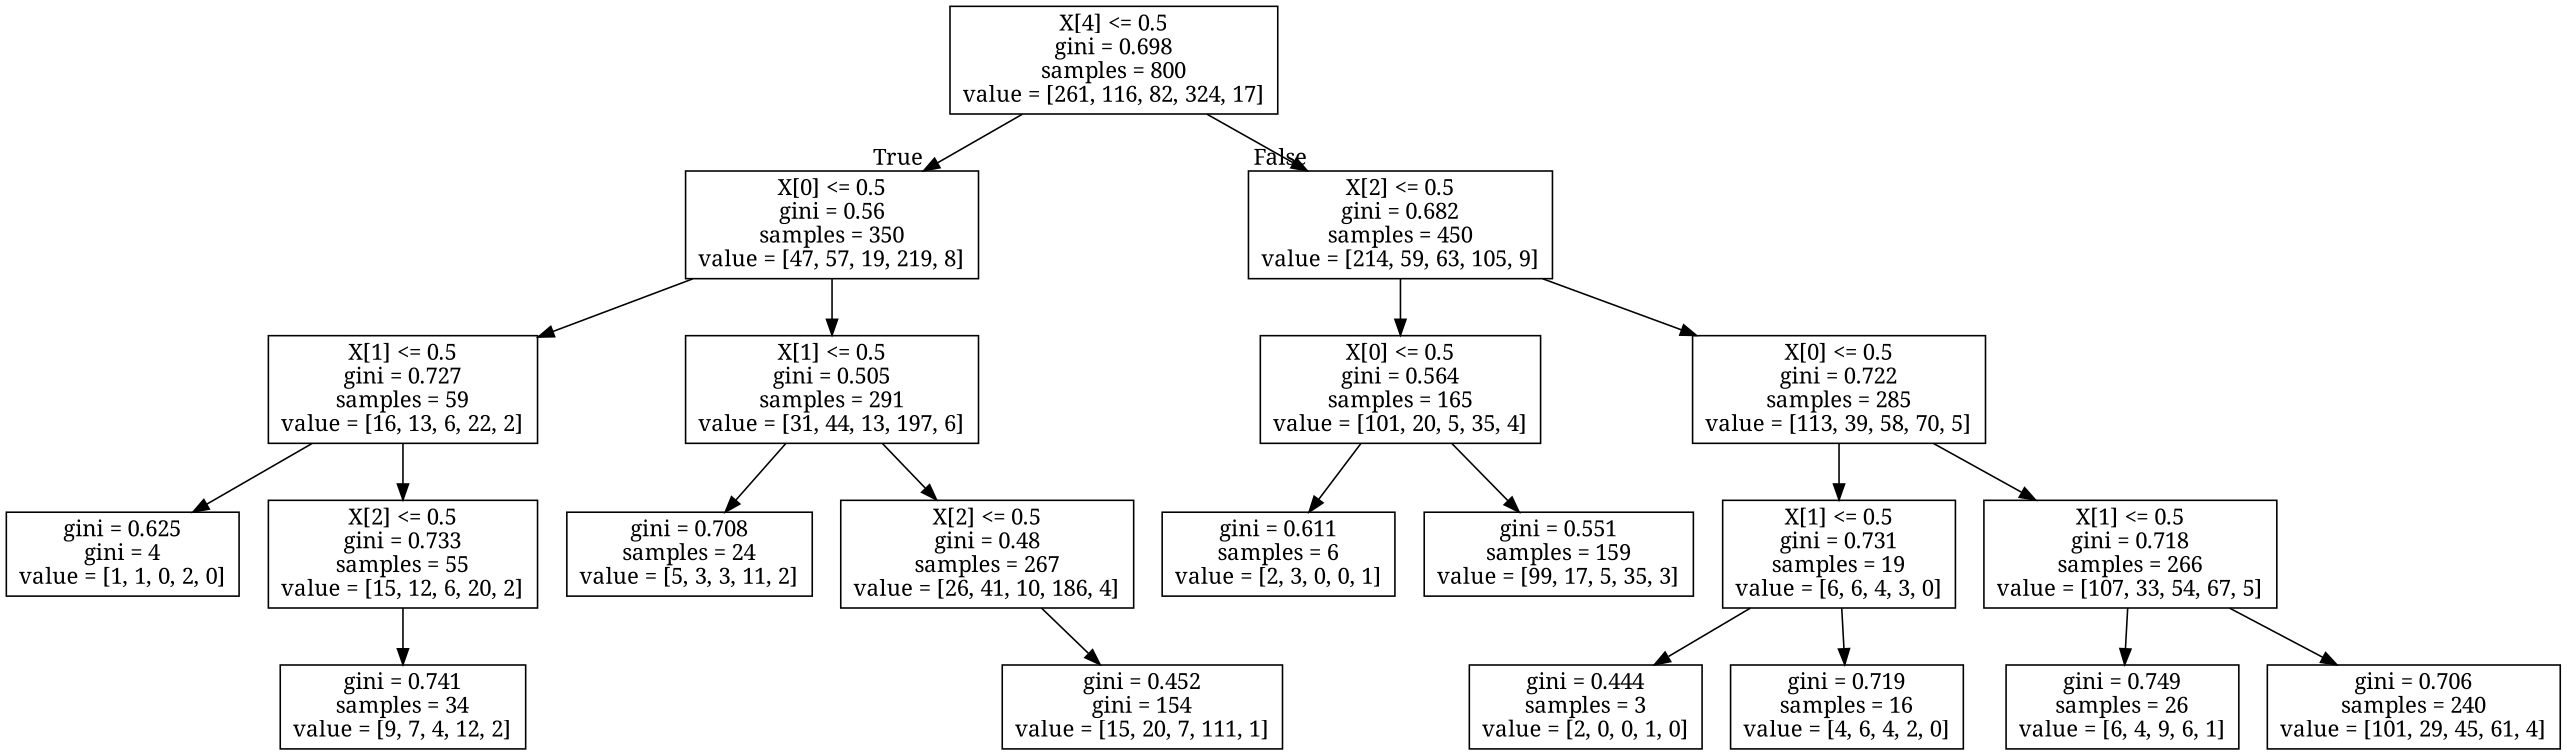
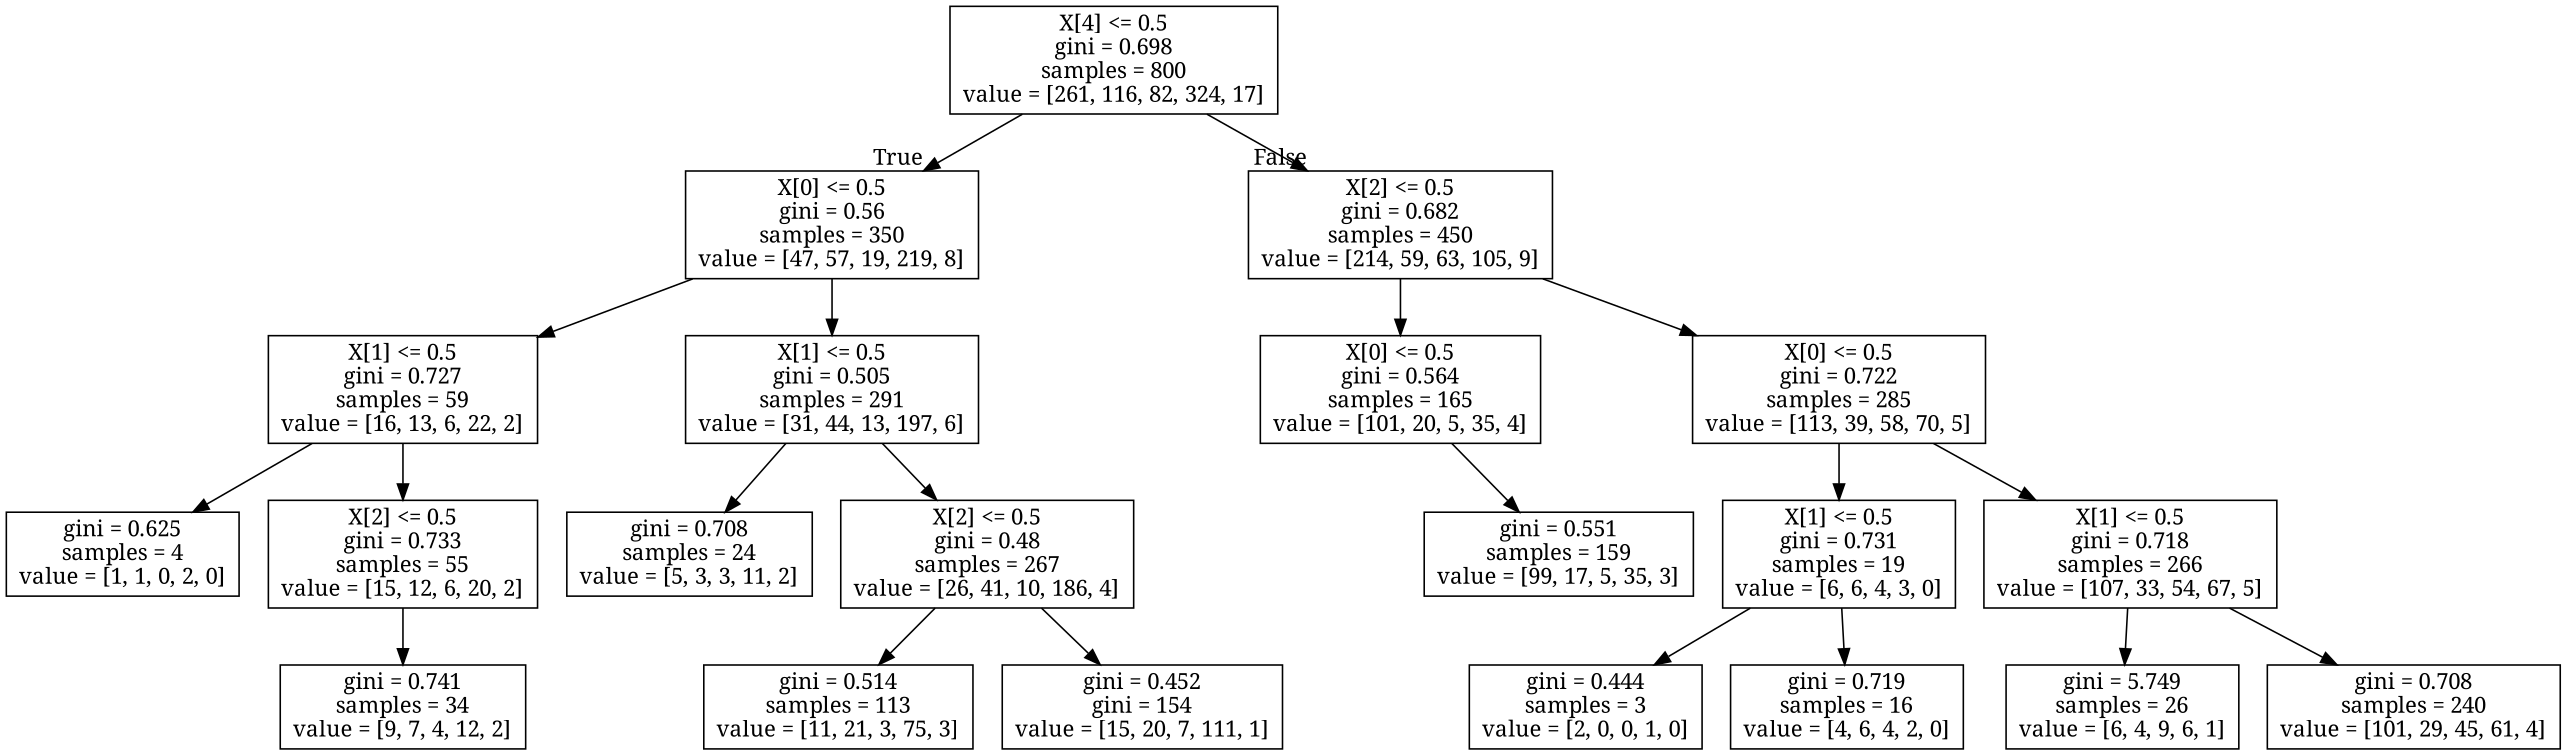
  digraph {
    fontname="Noto Serif"
    node [fontname="Noto Serif" shape=box]
    edge [fontname="Noto Serif"]
    n1 [label="X[4] <= 0.5\ngini = 0.698\nsamples = 800\nvalue = [261, 116, 82, 324, 17]"]
    n2 [label="X[0] <= 0.5\ngini = 0.56\nsamples = 350\nvalue = [47, 57, 19, 219, 8]"]
    n3 [label="X[2] <= 0.5\ngini = 0.682\nsamples = 450\nvalue = [214, 59, 63, 105, 9]"]
    n4 [label="X[1] <= 0.5\ngini = 0.727\nsamples = 59\nvalue = [16, 13, 6, 22, 2]"]
    n5 [label="X[1] <= 0.5\ngini = 0.505\nsamples = 291\nvalue = [31, 44, 13, 197, 6]"]
    n6 [label="X[0] <= 0.5\ngini = 0.564\nsamples = 165\nvalue = [101, 20, 5, 35, 4]"]
    n7 [label="X[0] <= 0.5\ngini = 0.722\nsamples = 285\nvalue = [113, 39, 58, 70, 5]"]
-   n8 [label="gini = 0.625\ngini = 4\nvalue = [1, 1, 0, 2, 0]"]
+   n8 [label="gini = 0.625\nsamples = 4\nvalue = [1, 1, 0, 2, 0]"]
    n9 [label="X[2] <= 0.5\ngini = 0.733\nsamples = 55\nvalue = [15, 12, 6, 20, 2]"]
    n10 [label="gini = 0.708\nsamples = 24\nvalue = [5, 3, 3, 11, 2]"]
    n11 [label="X[2] <= 0.5\ngini = 0.48\nsamples = 267\nvalue = [26, 41, 10, 186, 4]"]
    n12 [label="gini = 0.741\nsamples = 34\nvalue = [9, 7, 4, 12, 2]"]
+   n13 [label="gini = 0.514\nsamples = 113\nvalue = [11, 21, 3, 75, 3]"]
    n14 [label="gini = 0.452\ngini = 154\nvalue = [15, 20, 7, 111, 1]"]
-   n15 [label="gini = 0.611\nsamples = 6\nvalue = [2, 3, 0, 0, 1]"]
    n16 [label="gini = 0.551\nsamples = 159\nvalue = [99, 17, 5, 35, 3]"]
    n17 [label="X[1] <= 0.5\ngini = 0.731\nsamples = 19\nvalue = [6, 6, 4, 3, 0]"]
    n18 [label="X[1] <= 0.5\ngini = 0.718\nsamples = 266\nvalue = [107, 33, 54, 67, 5]"]
    n19 [label="gini = 0.444\nsamples = 3\nvalue = [2, 0, 0, 1, 0]"]
    n20 [label="gini = 0.719\nsamples = 16\nvalue = [4, 6, 4, 2, 0]"]
-   n21 [label="gini = 0.749\nsamples = 26\nvalue = [6, 4, 9, 6, 1]"]
-   n22 [label="gini = 0.706\nsamples = 240\nvalue = [101, 29, 45, 61, 4]"]
+   n21 [label="gini = 5.749\nsamples = 26\nvalue = [6, 4, 9, 6, 1]"]
+   n22 [label="gini = 0.708\nsamples = 240\nvalue = [101, 29, 45, 61, 4]"]
    n1 -> n2 [headlabel=True labelangle=45 labeldistance=2.5]
    n1 -> n3 [headlabel=False labelangle=-45 labeldistance=2.5]
    n2 -> n4
    n2 -> n5
    n3 -> n6
    n3 -> n7
    n4 -> n8
    n4 -> n9
    n5 -> n10
    n5 -> n11
-   n6 -> n15
    n6 -> n16
    n7 -> n17
    n7 -> n18
    n9 -> n12
+   n11 -> n13
    n11 -> n14
    n17 -> n19
    n17 -> n20
    n18 -> n21
    n18 -> n22
  }
